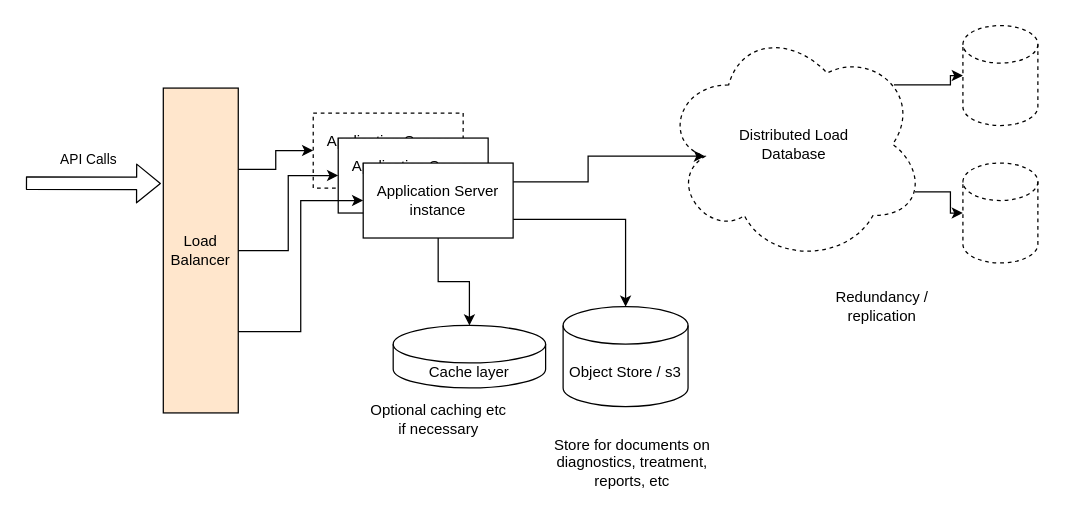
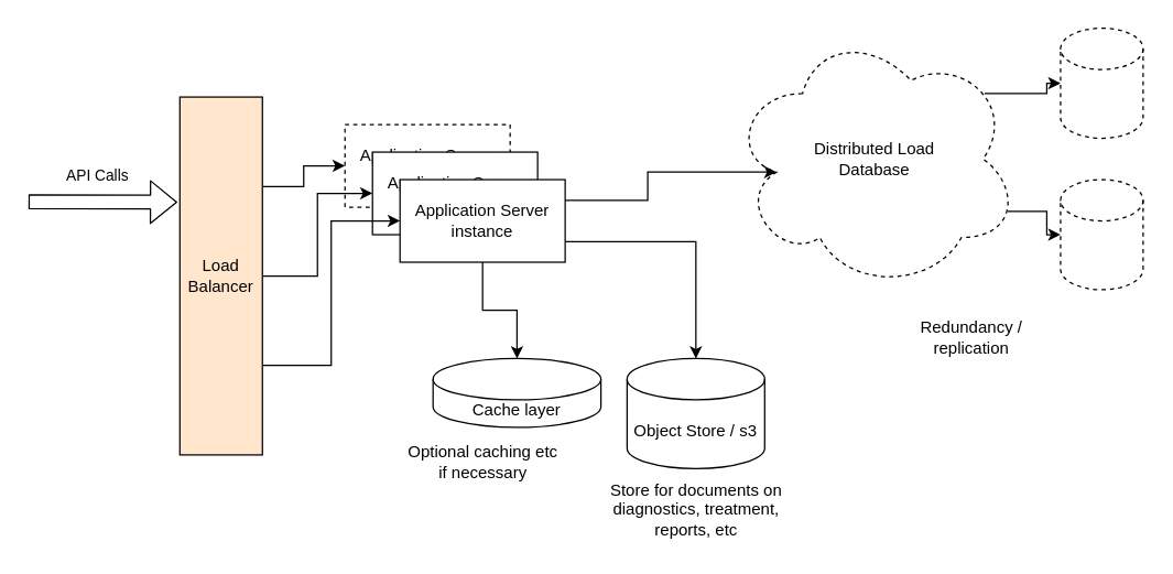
  <mxCell id="0" />
  <mxCell id="1" parent="0" />
  <mxCell id="2" style="edgeStyle=orthogonalEdgeStyle;rounded=0;orthogonalLoop=1;jettySize=auto;html=1;exitX=1;exitY=0.25;exitDx=0;exitDy=0;entryX=0;entryY=0.5;entryDx=0;entryDy=0;" edge="1" parent="1" source="3" target="6"><mxGeometry relative="1" as="geometry" /></mxCell>
  <mxCell id="3" value="Load Balancer" style="rounded=0;whiteSpace=wrap;html=1;fillColor=#ffe6cc;" vertex="1" parent="1"><mxGeometry x="130" y="70" width="60" height="260" as="geometry" /></mxCell>
  <mxCell id="4" value="" style="shape=flexArrow;endArrow=classic;html=1;entryX=-0.031;entryY=0.294;entryDx=0;entryDy=0;entryPerimeter=0;" edge="1" parent="1" target="3"><mxGeometry width="50" height="50" relative="1" as="geometry"><mxPoint x="20" y="146" as="sourcePoint" /><mxPoint x="70" y="90" as="targetPoint" /></mxGeometry></mxCell>
  <mxCell id="5" value="API Calls" style="edgeLabel;html=1;align=center;verticalAlign=middle;resizable=0;points=[];" vertex="1" connectable="0" parent="4"><mxGeometry x="-0.598" y="-2" relative="1" as="geometry"><mxPoint x="28" y="-22" as="offset" /></mxGeometry></mxCell>
  <mxCell id="6" value="Application Server instance" style="rounded=0;whiteSpace=wrap;html=1;dashed=1;" vertex="1" parent="1"><mxGeometry x="250" y="90" width="120" height="60" as="geometry" /></mxCell>
  <mxCell id="7" style="edgeStyle=orthogonalEdgeStyle;rounded=0;orthogonalLoop=1;jettySize=auto;html=1;exitX=0.88;exitY=0.25;exitDx=0;exitDy=0;exitPerimeter=0;entryX=0;entryY=0.5;entryDx=0;entryDy=0;entryPerimeter=0;" edge="1" parent="1" source="9" target="10"><mxGeometry relative="1" as="geometry" /></mxCell>
  <mxCell id="8" style="edgeStyle=orthogonalEdgeStyle;rounded=0;orthogonalLoop=1;jettySize=auto;html=1;exitX=0.96;exitY=0.7;exitDx=0;exitDy=0;exitPerimeter=0;" edge="1" parent="1" source="9" target="11"><mxGeometry relative="1" as="geometry" /></mxCell>
  <mxCell id="9" value="Distributed Load&lt;br&gt;Database" style="ellipse;shape=cloud;whiteSpace=wrap;html=1;dashed=1;" vertex="1" parent="1"><mxGeometry x="530" y="20" width="210" height="190" as="geometry" /></mxCell>
  <mxCell id="10" value="" style="shape=cylinder3;whiteSpace=wrap;html=1;boundedLbl=1;backgroundOutline=1;size=15;dashed=1;" vertex="1" parent="1"><mxGeometry x="770" y="20" width="60" height="80" as="geometry" /></mxCell>
  <mxCell id="11" value="" style="shape=cylinder3;whiteSpace=wrap;html=1;boundedLbl=1;backgroundOutline=1;size=15;dashed=1;" vertex="1" parent="1"><mxGeometry x="770" y="130" width="60" height="80" as="geometry" /></mxCell>
  <mxCell id="12" value="Redundancy /&lt;br&gt;replication" style="text;html=1;align=center;verticalAlign=middle;resizable=0;points=[];autosize=1;strokeColor=none;" vertex="1" parent="1"><mxGeometry x="660" y="230" width="90" height="30" as="geometry" /></mxCell>
  <mxCell id="13" value="Cache layer" style="shape=cylinder3;whiteSpace=wrap;html=1;boundedLbl=1;backgroundOutline=1;size=15;" vertex="1" parent="1"><mxGeometry x="314" y="260" width="122" height="50" as="geometry" /></mxCell>
  <mxCell id="14" value="Optional caching etc&lt;br&gt;if necessary" style="text;html=1;align=center;verticalAlign=middle;resizable=0;points=[];autosize=1;strokeColor=none;" vertex="1" parent="1"><mxGeometry x="285" y="320" width="130" height="30" as="geometry" /></mxCell>
- <mxCell id="15" value="Object Store / s3" style="shape=cylinder3;whiteSpace=wrap;html=1;boundedLbl=1;backgroundOutline=1;size=15;" vertex="1" parent="1"><mxGeometry x="450" y="245" width="100" height="80" as="geometry" /></mxCell>
+ <mxCell id="15" value="Object Store / s3" style="shape=cylinder3;whiteSpace=wrap;html=1;boundedLbl=1;backgroundOutline=1;size=15;" vertex="1" parent="1"><mxGeometry x="455" y="260" width="100" height="80" as="geometry" /></mxCell>
  <mxCell id="16" value="Store for documents on&lt;br&gt;diagnostics, treatment,&lt;br&gt;reports, etc" style="text;html=1;align=center;verticalAlign=middle;resizable=0;points=[];autosize=1;strokeColor=none;" vertex="1" parent="1"><mxGeometry x="435" y="345" width="140" height="50" as="geometry" /></mxCell>
  <mxCell id="17" value="Application Server instance" style="rounded=0;whiteSpace=wrap;html=1;" vertex="1" parent="1"><mxGeometry x="270" y="110" width="120" height="60" as="geometry" /></mxCell>
  <mxCell id="18" style="edgeStyle=orthogonalEdgeStyle;rounded=0;orthogonalLoop=1;jettySize=auto;html=1;exitX=0.5;exitY=1;exitDx=0;exitDy=0;" edge="1" parent="1" source="21" target="13"><mxGeometry relative="1" as="geometry" /></mxCell>
  <mxCell id="19" style="edgeStyle=orthogonalEdgeStyle;rounded=0;orthogonalLoop=1;jettySize=auto;html=1;exitX=1;exitY=0.75;exitDx=0;exitDy=0;entryX=0.5;entryY=0;entryDx=0;entryDy=0;entryPerimeter=0;" edge="1" parent="1" source="21" target="15"><mxGeometry relative="1" as="geometry" /></mxCell>
  <mxCell id="20" style="edgeStyle=orthogonalEdgeStyle;rounded=0;orthogonalLoop=1;jettySize=auto;html=1;exitX=1;exitY=0.25;exitDx=0;exitDy=0;entryX=0.16;entryY=0.55;entryDx=0;entryDy=0;entryPerimeter=0;" edge="1" parent="1" source="21" target="9"><mxGeometry relative="1" as="geometry" /></mxCell>
  <mxCell id="21" value="Application Server instance" style="rounded=0;whiteSpace=wrap;html=1;" vertex="1" parent="1"><mxGeometry x="290" y="130" width="120" height="60" as="geometry" /></mxCell>
  <mxCell id="22" style="edgeStyle=orthogonalEdgeStyle;rounded=0;orthogonalLoop=1;jettySize=auto;html=1;exitX=1;exitY=0.75;exitDx=0;exitDy=0;entryX=0;entryY=0.5;entryDx=0;entryDy=0;" edge="1" parent="1" source="3" target="21"><mxGeometry relative="1" as="geometry"><mxPoint x="250" y="280" as="targetPoint" /></mxGeometry></mxCell>
  <mxCell id="23" style="edgeStyle=orthogonalEdgeStyle;rounded=0;orthogonalLoop=1;jettySize=auto;html=1;exitX=1;exitY=0.5;exitDx=0;exitDy=0;entryX=0;entryY=0.5;entryDx=0;entryDy=0;" edge="1" parent="1" source="3" target="17"><mxGeometry relative="1" as="geometry"><mxPoint x="250" y="200" as="targetPoint" /></mxGeometry></mxCell>
